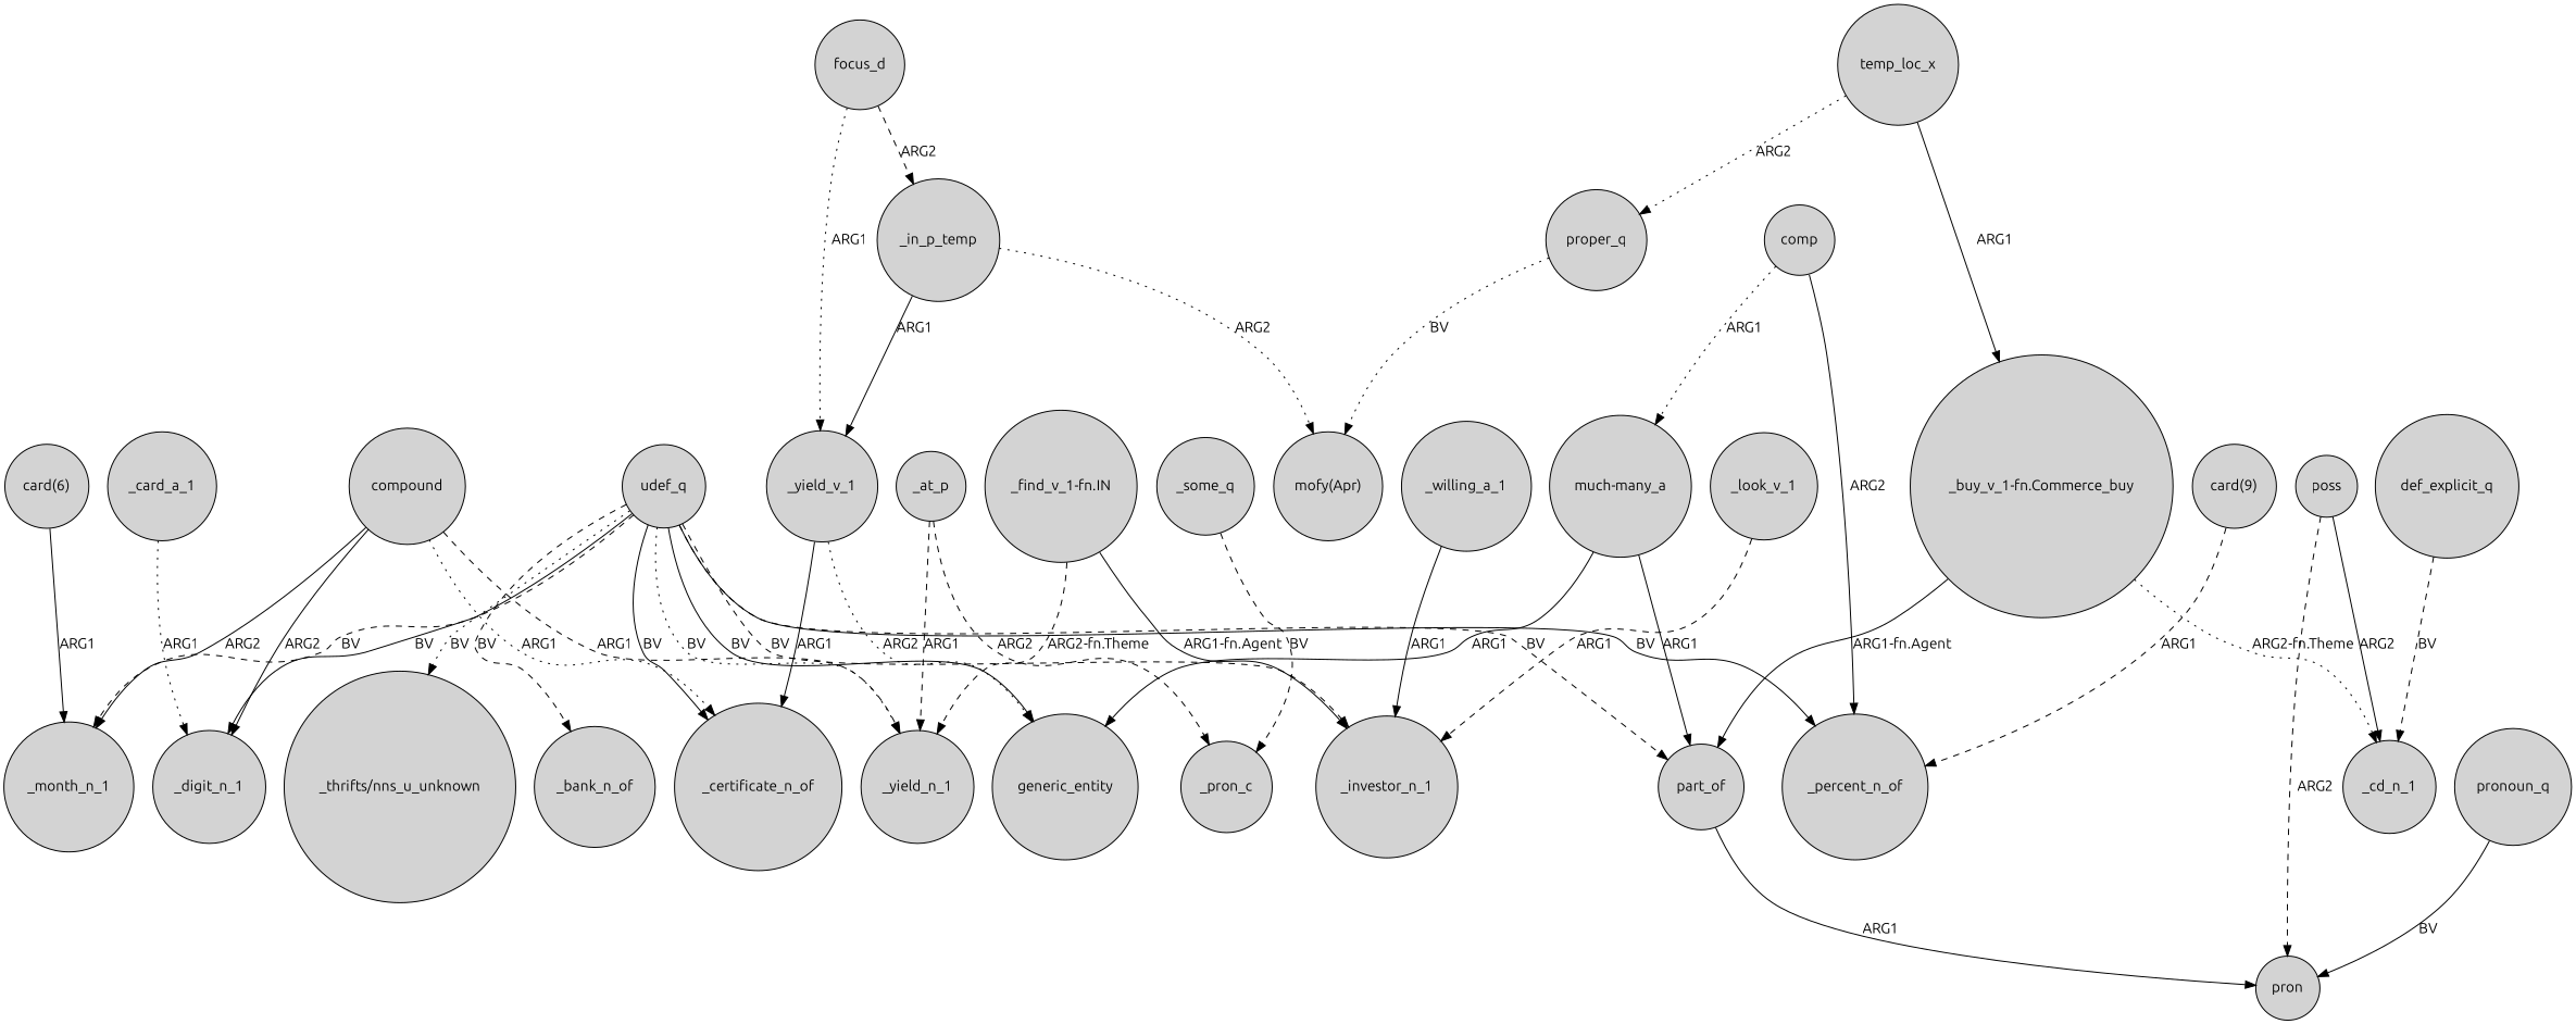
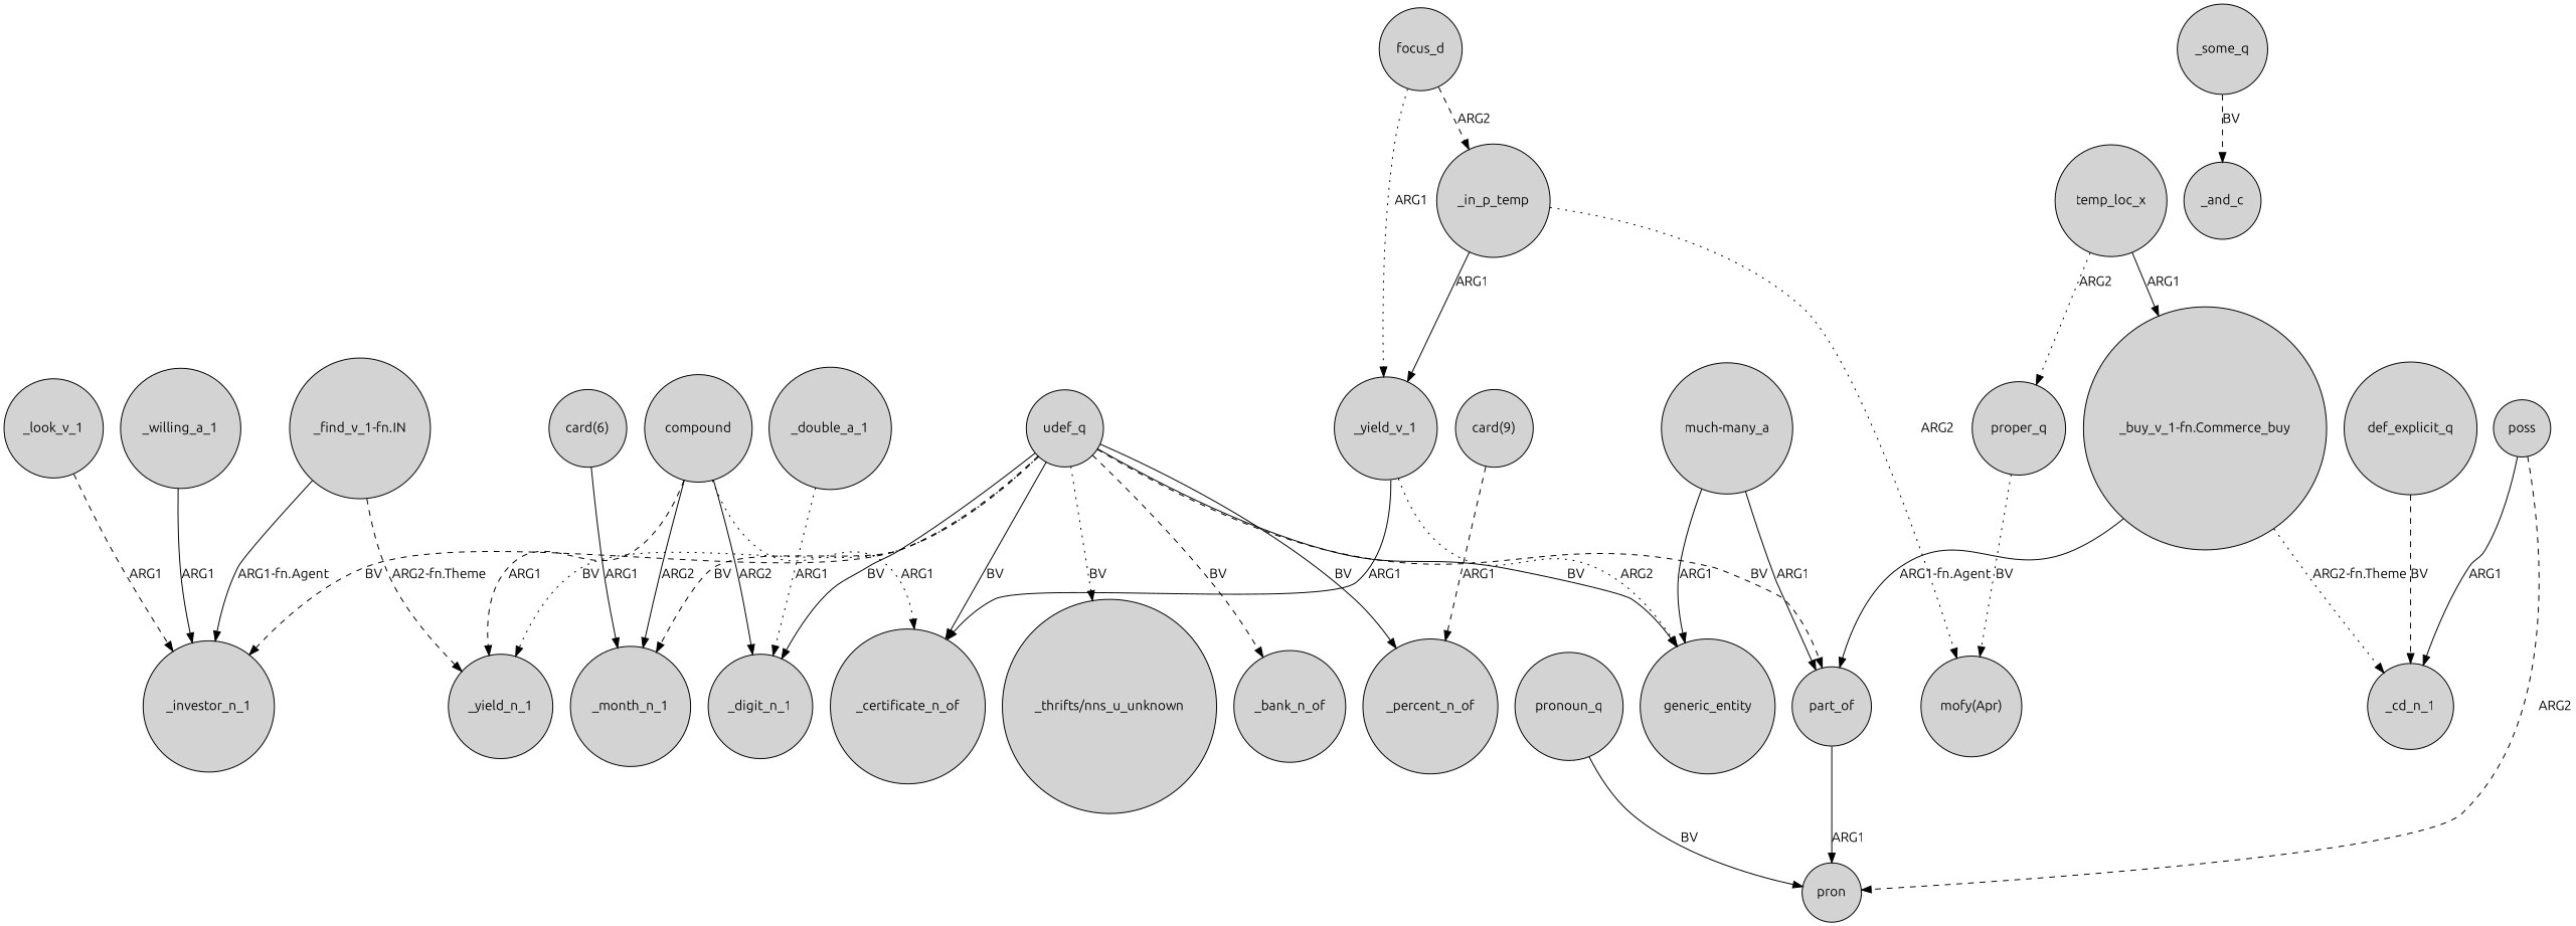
  digraph {
    fontname=Ubuntu
    node [fontname=Ubuntu shape=circle style=filled]
    edge [fontname=Ubuntu style=solid]
    compound
    _certificate_n_of
    _month_n_1
    _yield_n_1
    _digit_n_1
    part_of
    pron
    _look_v_1
    _investor_n_1
    temp_loc_x
    "_buy_v_1-fn.Commerce_buy"
    proper_q
    _cd_n_1
    focus_d
    _in_p_temp
    _yield_v_1
    "mofy(Apr)"
    generic_entity
    udef_q
    _percent_n_of
    "_thrifts/nns_u_unknown"
    _bank_n_of
    poss
    "card(9)"
-   _at_p
-   _and_c [label=_pron_c]
+   _and_c
    "much-many_a"
-   comp
    _willing_a_1
    def_explicit_q
    pronoun_q
    "_find_v_1-fn.IN"
    _some_q
    "card(6)"
-   _double_a_1 [label=_card_a_1]
+   _double_a_1
    compound -> _certificate_n_of [label=ARG1 style=dotted]
    compound -> _month_n_1 [label=ARG2]
    compound -> _yield_n_1 [label=ARG1 style=dashed]
    compound -> _digit_n_1 [label=ARG2]
    part_of -> pron [label=ARG1]
    _look_v_1 -> _investor_n_1 [label=ARG1 style=dashed]
    temp_loc_x -> "_buy_v_1-fn.Commerce_buy" [label=ARG1]
    temp_loc_x -> proper_q [label=ARG2 style=dotted]
    "_buy_v_1-fn.Commerce_buy" -> part_of [label="ARG1-fn.Agent"]
    "_buy_v_1-fn.Commerce_buy" -> _cd_n_1 [label="ARG2-fn.Theme" style=dotted]
    proper_q -> "mofy(Apr)" [label=BV style=dotted]
    focus_d -> _in_p_temp [label=ARG2 style=dashed]
    focus_d -> _yield_v_1 [label=ARG1 style=dotted]
    _in_p_temp -> _yield_v_1 [label=ARG1]
    _in_p_temp -> "mofy(Apr)" [label=ARG2 style=dotted]
    _yield_v_1 -> _certificate_n_of [label=ARG1]
    _yield_v_1 -> generic_entity [label=ARG2 style=dotted]
    udef_q -> _certificate_n_of [label=BV]
    udef_q -> _month_n_1 [label=BV style=dashed]
    udef_q -> _yield_n_1 [label=BV style=dotted]
    udef_q -> _digit_n_1 [label=BV]
    udef_q -> part_of [label=BV style=dashed]
    udef_q -> _investor_n_1 [label=BV style=dashed]
    udef_q -> generic_entity [label=BV]
    udef_q -> _percent_n_of [label=BV]
    udef_q -> "_thrifts/nns_u_unknown" [label=BV style=dotted]
    udef_q -> _bank_n_of [label=BV style=dashed]
    poss -> pron [label=ARG2 style=dashed]
-   poss -> _cd_n_1 [label=ARG2]
+   poss -> _cd_n_1 [label=ARG1]
    "card(9)" -> _percent_n_of [label=ARG1 style=dashed]
-   _at_p -> _yield_n_1 [label=ARG1 style=dashed]
-   _at_p -> _and_c [label=ARG2 style=dashed]
    "much-many_a" -> part_of [label=ARG1]
    "much-many_a" -> generic_entity [label=ARG1]
-   comp -> _percent_n_of [label=ARG2]
-   comp -> "much-many_a" [label=ARG1 style=dotted]
    _willing_a_1 -> _investor_n_1 [label=ARG1]
    def_explicit_q -> _cd_n_1 [label=BV style=dashed]
    pronoun_q -> pron [label=BV]
    "_find_v_1-fn.IN" -> _yield_n_1 [label="ARG2-fn.Theme" style=dashed]
    "_find_v_1-fn.IN" -> _investor_n_1 [label="ARG1-fn.Agent"]
    _some_q -> _and_c [label=BV style=dashed]
    "card(6)" -> _month_n_1 [label=ARG1]
    _double_a_1 -> _digit_n_1 [label=ARG1 style=dotted]
  }
